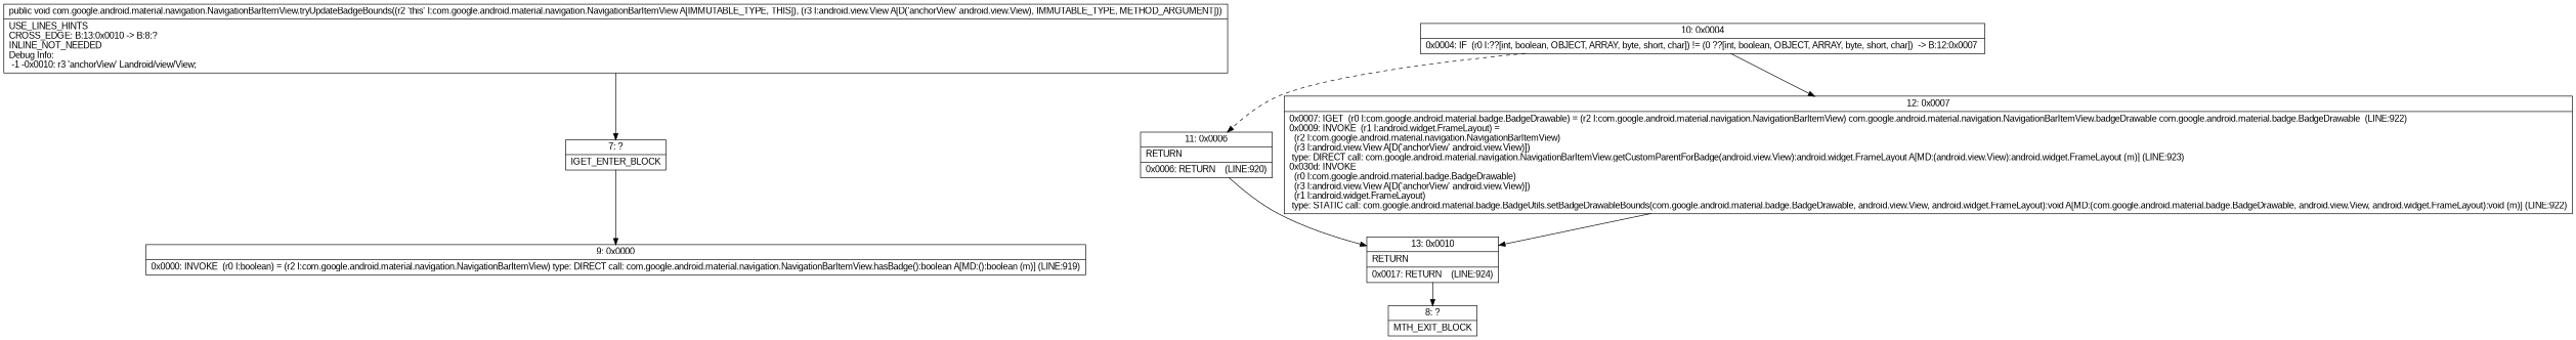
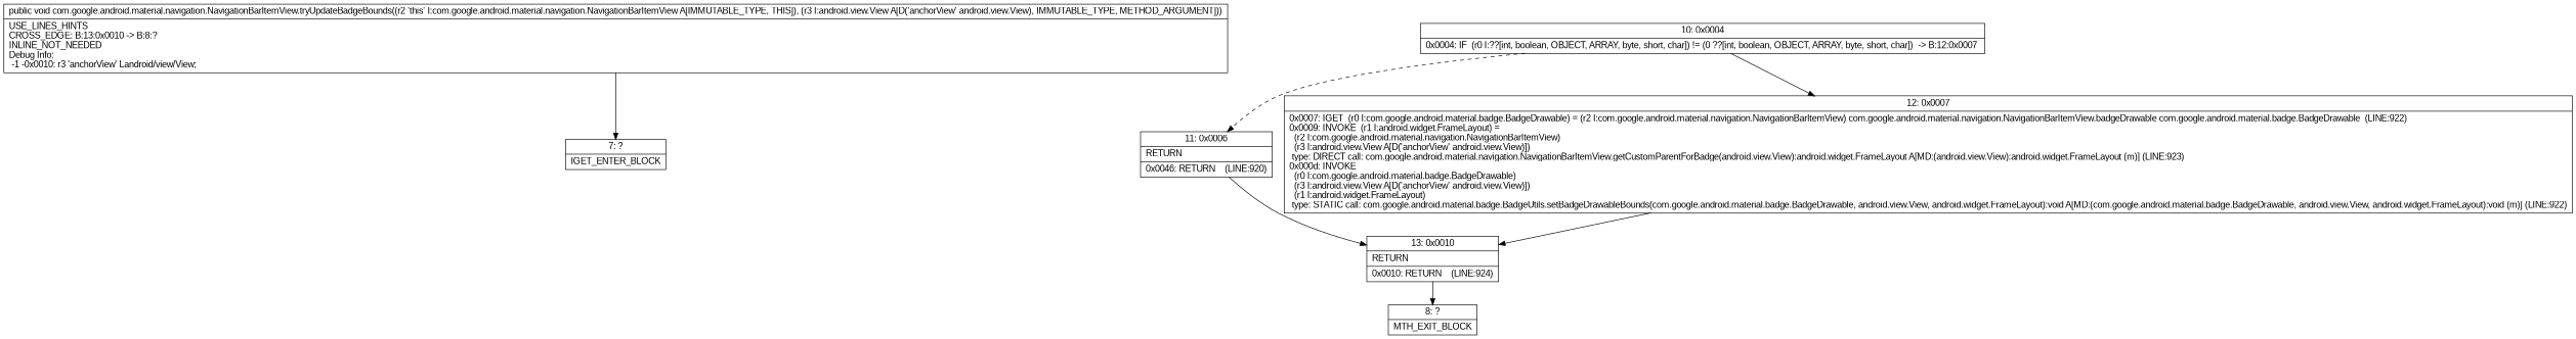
  digraph {
    fontname="Liberation Sans"
    node [fontname="Liberation Sans" shape=record]
    edge [fontname="Liberation Sans"]
    n1 [label="{7\:\ ?|IGET_ENTER_BLOCK\l}"]
-   n2 [label="{9\:\ 0x0000|0x0000: INVOKE  (r0 I:boolean) = (r2 I:com.google.android.material.navigation.NavigationBarItemView) type: DIRECT call: com.google.android.material.navigation.NavigationBarItemView.hasBadge():boolean A[MD:():boolean (m)] (LINE:919)\l}"]
    n3 [label="{10\:\ 0x0004|0x0004: IF  (r0 I:??[int, boolean, OBJECT, ARRAY, byte, short, char]) != (0 ??[int, boolean, OBJECT, ARRAY, byte, short, char])  \-\> B:12:0x0007 \l}"]
-   n4 [label="{11\:\ 0x0006|RETURN\l|0x0006: RETURN    (LINE:920)\l}"]
-   n5 [label="{12\:\ 0x0007|0x0007: IGET  (r0 I:com.google.android.material.badge.BadgeDrawable) = (r2 I:com.google.android.material.navigation.NavigationBarItemView) com.google.android.material.navigation.NavigationBarItemView.badgeDrawable com.google.android.material.badge.BadgeDrawable  (LINE:922)\l0x0009: INVOKE  (r1 I:android.widget.FrameLayout) = \l  (r2 I:com.google.android.material.navigation.NavigationBarItemView)\l  (r3 I:android.view.View A[D('anchorView' android.view.View)])\l type: DIRECT call: com.google.android.material.navigation.NavigationBarItemView.getCustomParentForBadge(android.view.View):android.widget.FrameLayout A[MD:(android.view.View):android.widget.FrameLayout (m)] (LINE:923)\l0x030d: INVOKE  \l  (r0 I:com.google.android.material.badge.BadgeDrawable)\l  (r3 I:android.view.View A[D('anchorView' android.view.View)])\l  (r1 I:android.widget.FrameLayout)\l type: STATIC call: com.google.android.material.badge.BadgeUtils.setBadgeDrawableBounds(com.google.android.material.badge.BadgeDrawable, android.view.View, android.widget.FrameLayout):void A[MD:(com.google.android.material.badge.BadgeDrawable, android.view.View, android.widget.FrameLayout):void (m)] (LINE:922)\l}"]
-   n6 [label="{13\:\ 0x0010|RETURN\l|0x0017: RETURN    (LINE:924)\l}"]
+   n4 [label="{11\:\ 0x0006|RETURN\l|0x0046: RETURN    (LINE:920)\l}"]
+   n5 [label="{12\:\ 0x0007|0x0007: IGET  (r0 I:com.google.android.material.badge.BadgeDrawable) = (r2 I:com.google.android.material.navigation.NavigationBarItemView) com.google.android.material.navigation.NavigationBarItemView.badgeDrawable com.google.android.material.badge.BadgeDrawable  (LINE:922)\l0x0009: INVOKE  (r1 I:android.widget.FrameLayout) = \l  (r2 I:com.google.android.material.navigation.NavigationBarItemView)\l  (r3 I:android.view.View A[D('anchorView' android.view.View)])\l type: DIRECT call: com.google.android.material.navigation.NavigationBarItemView.getCustomParentForBadge(android.view.View):android.widget.FrameLayout A[MD:(android.view.View):android.widget.FrameLayout (m)] (LINE:923)\l0x000d: INVOKE  \l  (r0 I:com.google.android.material.badge.BadgeDrawable)\l  (r3 I:android.view.View A[D('anchorView' android.view.View)])\l  (r1 I:android.widget.FrameLayout)\l type: STATIC call: com.google.android.material.badge.BadgeUtils.setBadgeDrawableBounds(com.google.android.material.badge.BadgeDrawable, android.view.View, android.widget.FrameLayout):void A[MD:(com.google.android.material.badge.BadgeDrawable, android.view.View, android.widget.FrameLayout):void (m)] (LINE:922)\l}"]
+   n6 [label="{13\:\ 0x0010|RETURN\l|0x0010: RETURN    (LINE:924)\l}"]
    n7 [label="{8\:\ ?|MTH_EXIT_BLOCK\l}"]
    n8 [label="{public void com.google.android.material.navigation.NavigationBarItemView.tryUpdateBadgeBounds((r2 'this' I:com.google.android.material.navigation.NavigationBarItemView A[IMMUTABLE_TYPE, THIS]), (r3 I:android.view.View A[D('anchorView' android.view.View), IMMUTABLE_TYPE, METHOD_ARGUMENT]))  | USE_LINES_HINTS\lCROSS_EDGE: B:13:0x0010 \-\> B:8:?\lINLINE_NOT_NEEDED\lDebug Info:\l  \-1 \-0x0010: r3 'anchorView' Landroid\/view\/View;\l}"]
-   n1 -> n2
    n3 -> n4 [style=dashed]
    n3 -> n5
    n4 -> n6
    n5 -> n6
    n6 -> n7
    n8 -> n1
  }
